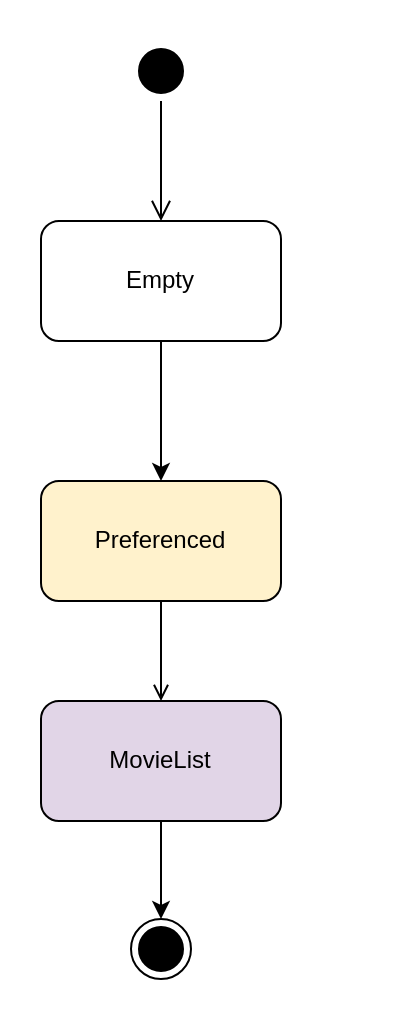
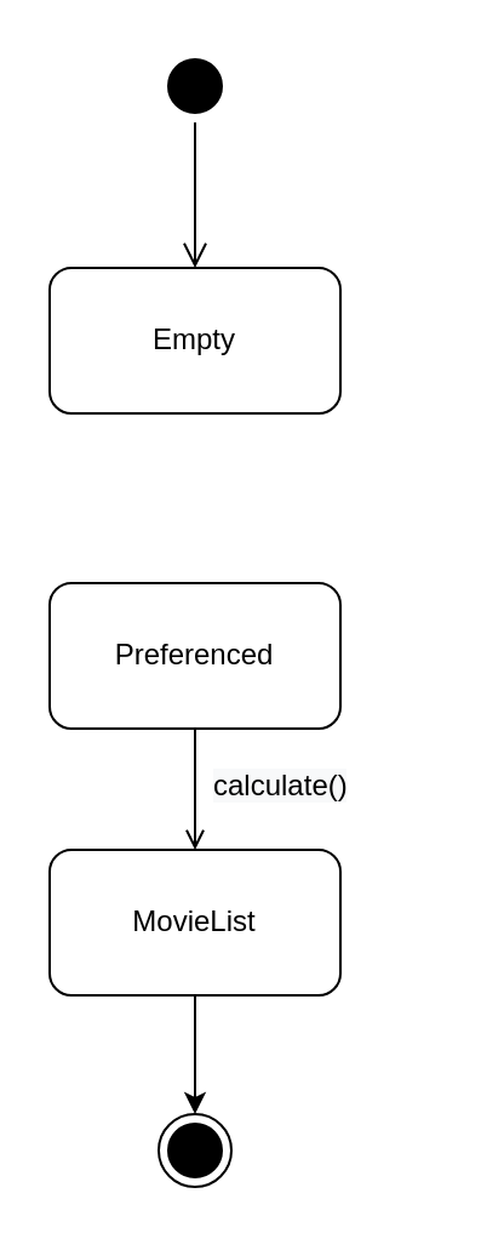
  <mxCell id="0" />
  <mxCell id="1" parent="0" />
  <mxCell id="2" value="" style="ellipse;html=1;shape=startState;fillColor=#000000;" parent="1" vertex="1"><mxGeometry x="65" y="20" width="30" height="30" as="geometry" /></mxCell>
  <mxCell id="3" value="" style="edgeStyle=orthogonalEdgeStyle;html=1;verticalAlign=bottom;endArrow=open;endSize=8;" parent="1" source="2" edge="1"><mxGeometry relative="1" as="geometry"><mxPoint x="80" y="110" as="targetPoint" /></mxGeometry></mxCell>
  <mxCell id="4" value="Empty" style="rounded=1;whiteSpace=wrap;html=1;strokeColor=#000000;" parent="1" vertex="1"><mxGeometry x="20" y="110" width="120" height="60" as="geometry" /></mxCell>
  <mxCell id="5" style="edgeStyle=orthogonalEdgeStyle;rounded=0;orthogonalLoop=1;jettySize=auto;html=1;exitX=0.5;exitY=1;exitDx=0;exitDy=0;entryX=0.5;entryY=0;entryDx=0;entryDy=0;strokeColor=#000000;endArrow=open;" parent="1" source="6" target="9" edge="1"><mxGeometry relative="1" as="geometry" /></mxCell>
- <mxCell id="6" value="Preferenced" style="rounded=1;whiteSpace=wrap;html=1;strokeColor=#000000;fillColor=#fff2cc;" parent="1" vertex="1"><mxGeometry x="20" y="240" width="120" height="60" as="geometry" /></mxCell>
- <mxCell id="7" value="" style="endArrow=classic;html=1;strokeColor=#000000;entryX=0.5;entryY=0;entryDx=0;entryDy=0;exitX=0.5;exitY=1;exitDx=0;exitDy=0;" parent="1" source="4" target="6" edge="1"><mxGeometry width="50" height="50" relative="1" as="geometry"><mxPoint x="3" y="220" as="sourcePoint" /><mxPoint x="53" y="170" as="targetPoint" /></mxGeometry></mxCell>
+ <mxCell id="6" value="Preferenced" style="rounded=1;whiteSpace=wrap;html=1;strokeColor=#000000;" parent="1" vertex="1"><mxGeometry x="20" y="240" width="120" height="60" as="geometry" /></mxCell>
  <mxCell id="8" style="edgeStyle=orthogonalEdgeStyle;rounded=0;orthogonalLoop=1;jettySize=auto;html=1;exitX=0.5;exitY=1;exitDx=0;exitDy=0;entryX=0.5;entryY=0;entryDx=0;entryDy=0;strokeColor=#000000;" parent="1" source="9" target="11" edge="1"><mxGeometry relative="1" as="geometry" /></mxCell>
- <mxCell id="9" value="MovieList" style="rounded=1;whiteSpace=wrap;html=1;strokeColor=#000000;fillColor=#e1d5e7;" parent="1" vertex="1"><mxGeometry x="20" y="350" width="120" height="60" as="geometry" /></mxCell>
+ <mxCell id="9" value="MovieList" style="rounded=1;whiteSpace=wrap;html=1;strokeColor=#000000;" parent="1" vertex="1"><mxGeometry x="20" y="350" width="120" height="60" as="geometry" /></mxCell>
+ <mxCell id="10" value="&lt;span style=&quot;color: rgb(0 , 0 , 0) ; font-family: &amp;#34;helvetica&amp;#34; ; font-size: 12px ; font-style: normal ; font-weight: 400 ; letter-spacing: normal ; text-align: center ; text-indent: 0px ; text-transform: none ; word-spacing: 0px ; background-color: rgb(248 , 249 , 250) ; display: inline ; float: none&quot;&gt;calculate()&lt;/span&gt;" style="text;whiteSpace=wrap;html=1;" parent="1" vertex="1"><mxGeometry x="86" y="310" width="100" height="30" as="geometry" /></mxCell>
  <mxCell id="11" value="" style="ellipse;html=1;shape=endState;fillColor=#000000;" parent="1" vertex="1"><mxGeometry x="65" y="459" width="30" height="30" as="geometry" /></mxCell>
